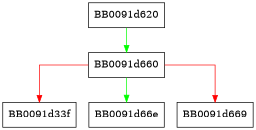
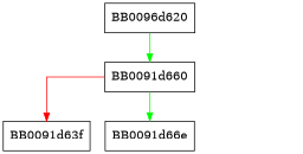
  digraph {
    splines=ortho
    node [shape=box]
    edge [color=green]
-   BB0091d620
+   BB0091d620 [label=BB0096d620]
    BB0091d660
-   BB0091d63f [label=BB0091d33f]
+   BB0091d63f
    BB0091d66e
-   BB0091d669
    BB0091d620 -> BB0091d660
    BB0091d660 -> BB0091d63f [color=red]
    BB0091d660 -> BB0091d66e
-   BB0091d660 -> BB0091d669 [color=red]
  }
